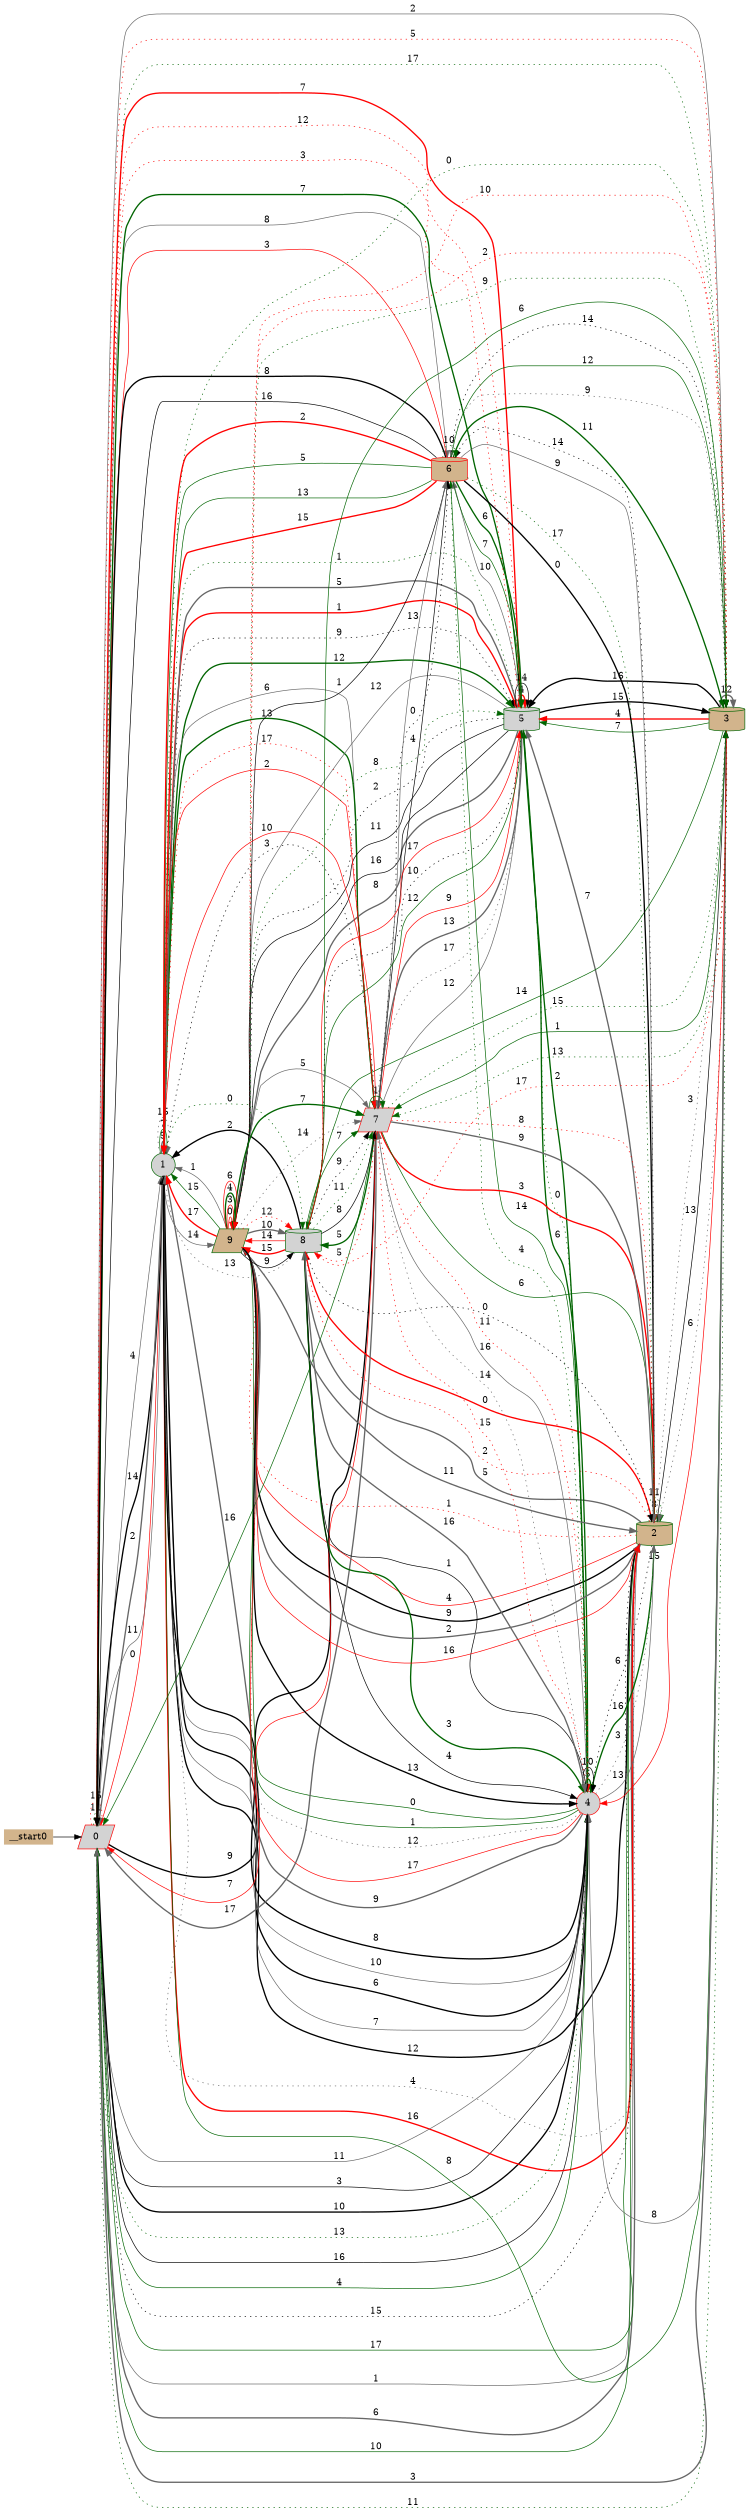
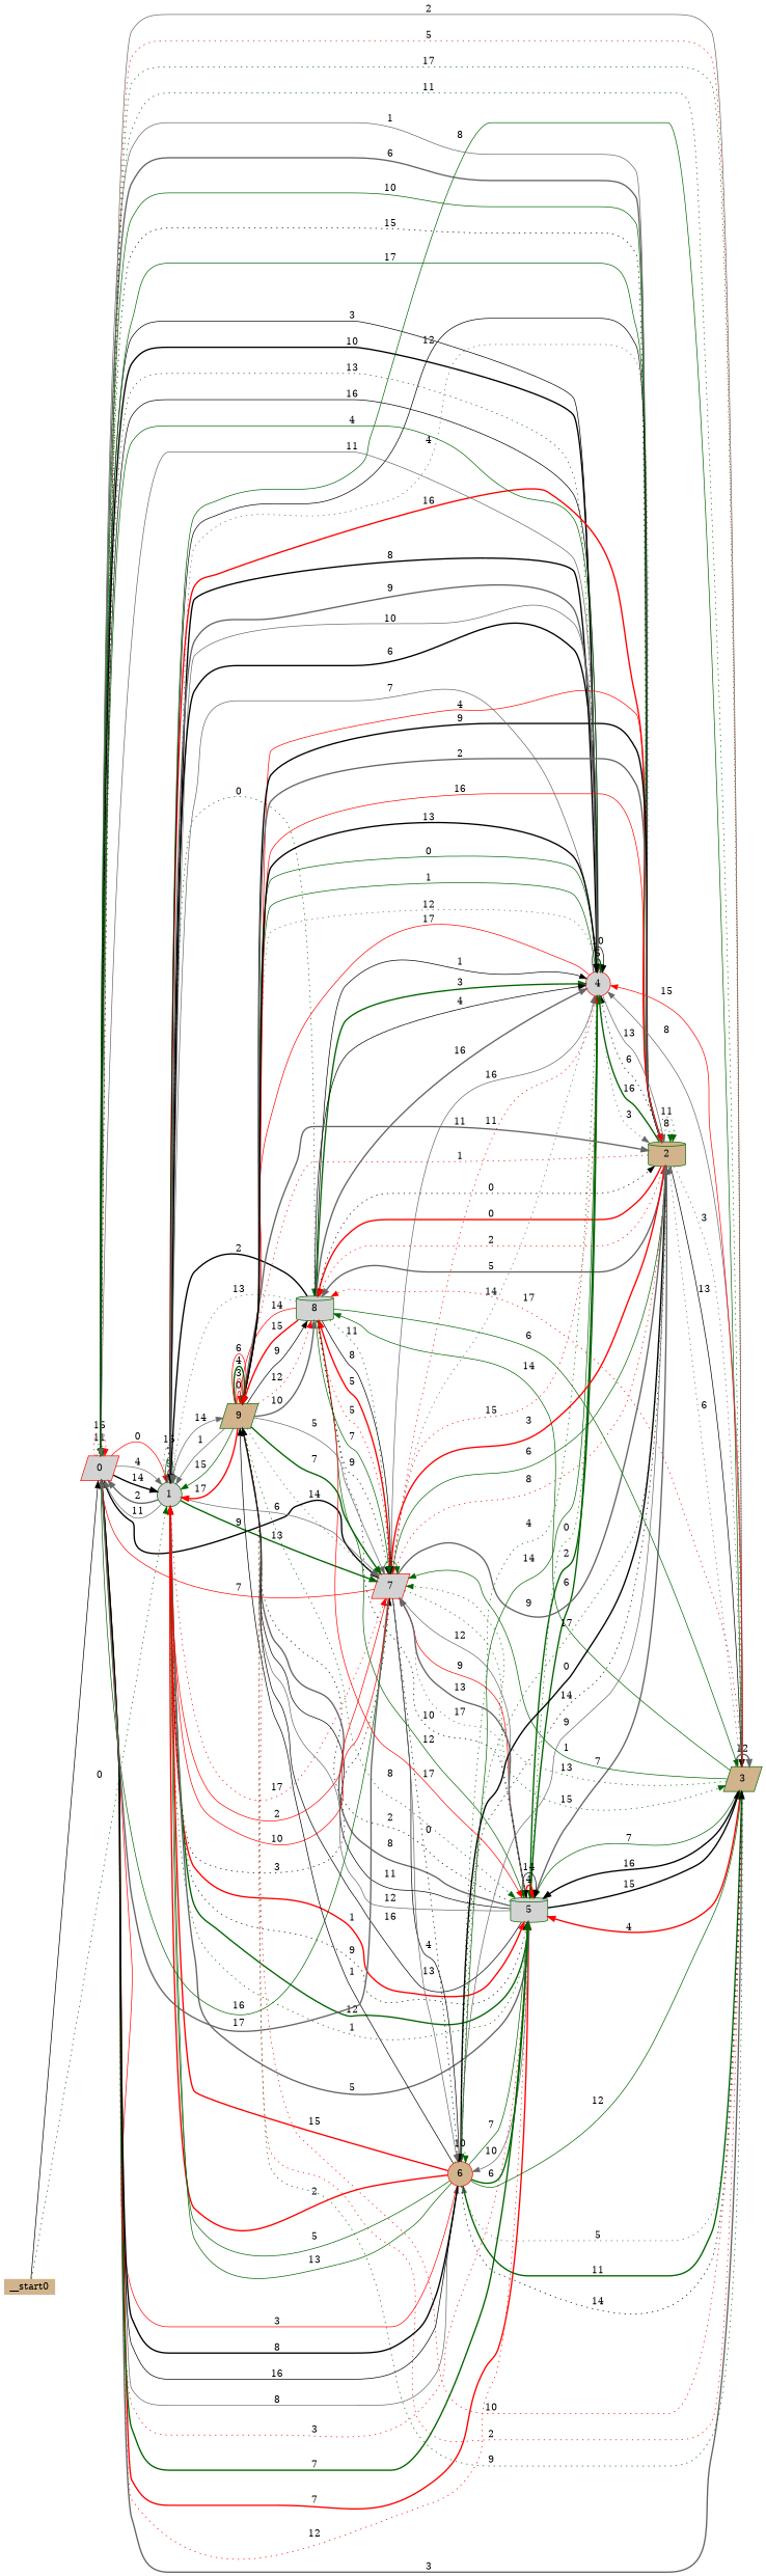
  digraph {
    rankdir=LR
    node [color=darkgreen fillcolor=lightgrey shape=cylinder style=filled]
    edge [color=darkgreen style=solid]
    n1 [color=red label=0 shape=parallelogram]
    n2 [label=1 shape=circle]
    n3 [fillcolor=tan label=2]
-   n4 [fillcolor=tan label=3]
+   n4 [fillcolor=tan label=3 shape=parallelogram]
    n5 [color=red label=4 shape=circle]
    n6 [label=5]
-   n7 [color=red fillcolor=tan label=6]
+   n7 [color=red fillcolor=tan label=6 shape=circle]
    n8 [color=red label=7 shape=parallelogram]
    n9 [label=8]
    n10 [fillcolor=tan label=9 shape=parallelogram]
    __start0 [color=blue fillcolor=tan height=0 shape=none width=0]
    n1 -> n1 [label=11 style=dotted]
    n1 -> n1 [color=red label=15 style=dotted]
    n1 -> n2 [color=red label=0]
    n1 -> n2 [color=gray40 label=4]
    n1 -> n2 [color=black label=14 style=bold]
    n1 -> n3 [color=gray40 label=1]
    n1 -> n3 [color=gray40 label=6 style=bold]
    n1 -> n4 [color=gray40 label=2]
    n1 -> n4 [color=red label=5 style=dotted]
    n1 -> n4 [label=17 style=dotted]
    n1 -> n5 [color=black label=3]
    n1 -> n5 [color=black label=10 style=bold]
    n1 -> n5 [label=13 style=dotted]
    n1 -> n5 [color=black label=16]
    n1 -> n6 [color=red label=7 style=bold]
    n1 -> n6 [color=red label=12 style=dotted]
    n1 -> n7 [color=gray40 label=8]
    n1 -> n8 [color=black label=9 style=bold]
    n2 -> n1 [color=gray40 label=2 style=bold]
    n2 -> n1 [color=gray40 label=11]
    n2 -> n2 [color=gray40 label=5 style=bold]
    n2 -> n2 [label=7]
    n2 -> n2 [color=gray40 label=15 style=dotted]
    n2 -> n3 [color=gray40 label=4 style=dotted]
    n2 -> n3 [color=red label=16 style=bold]
    n2 -> n4 [label=8]
    n2 -> n5 [color=gray40 label=10]
    n2 -> n6 [color=red label=1 style=bold]
    n2 -> n6 [color=black label=9 style=dotted]
    n2 -> n6 [label=12 style=bold]
    n2 -> n8 [color=black label=3 style=dotted]
    n2 -> n8 [color=gray40 label=6]
    n2 -> n8 [label=13 style=bold]
    n2 -> n8 [color=red label=17 style=dotted]
    n2 -> n9 [label=0 style=dotted]
    n2 -> n10 [color=gray40 label=14]
    n3 -> n1 [label=10]
    n3 -> n1 [color=black label=15 style=dotted]
    n3 -> n1 [label=17]
-   n3 -> n2 [color=black label=12 style=bold]
+   n3 -> n2 [color=black label=12]
    n3 -> n3 [label=8 style=dotted]
    n3 -> n3 [label=11 style=dotted]
    n3 -> n4 [color=gray40 label=3 style=dotted]
    n3 -> n4 [color=black label=13]
    n3 -> n5 [color=black label=6 style=dotted]
    n3 -> n5 [label=16 style=bold]
    n3 -> n6 [color=gray40 label=7 style=bold]
    n3 -> n7 [color=black label=14 style=dotted]
    n3 -> n9 [color=red label=0 style=bold]
    n3 -> n9 [color=red label=2 style=dotted]
    n3 -> n9 [color=gray40 label=5 style=bold]
    n3 -> n10 [color=red label=1 style=dotted]
    n3 -> n10 [color=red label=4]
    n3 -> n10 [color=black label=9 style=bold]
    n4 -> n1 [color=gray40 label=3 style=bold]
    n4 -> n1 [label=11 style=dotted]
-   n4 -> n2 [label=0 style=dotted]
+   __start0 -> n2 [label=0 style=dotted]
    n4 -> n3 [color=gray40 label=6 style=dotted]
    n4 -> n4 [color=gray40 label=12 style=bold]
    n4 -> n5 [color=gray40 label=8]
    n4 -> n5 [color=red label=15]
    n4 -> n6 [color=red label=4 style=bold]
    n4 -> n6 [label=7]
    n4 -> n6 [color=black label=16 style=bold]
-   n4 -> n7 [color=gray40 label=9 style=dotted]
+   n4 -> n7 [color=gray40 label=5 style=dotted]
    n4 -> n8 [label=1]
    n4 -> n8 [label=13 style=dotted]
    n4 -> n9 [label=14]
    n4 -> n9 [color=red label=17 style=dotted]
    n4 -> n10 [color=red label=2 style=dotted]
    n4 -> n10 [label=9 style=dotted]
    n4 -> n10 [color=red label=10 style=dotted]
    n5 -> n1 [label=4]
    n5 -> n1 [color=gray40 label=11]
    n5 -> n2 [color=black label=6 style=bold]
    n5 -> n2 [color=gray40 label=7]
    n5 -> n2 [color=black label=8 style=bold]
    n5 -> n2 [color=gray40 label=9 style=bold]
    n5 -> n3 [color=gray40 label=3 style=dotted]
    n5 -> n3 [color=gray40 label=13]
    n5 -> n5 [label=5 style=bold]
    n5 -> n5 [color=black label=10]
    n5 -> n6 [label=2 style=bold]
    n5 -> n7 [label=14]
    n5 -> n8 [color=red label=15 style=dotted]
    n5 -> n8 [color=gray40 label=16]
    n5 -> n10 [label=0]
    n5 -> n10 [label=1]
    n5 -> n10 [color=gray40 label=12 style=dotted]
    n5 -> n10 [color=red label=17]
    n6 -> n1 [color=red label=3 style=dotted]
    n6 -> n1 [label=7 style=bold]
    n6 -> n2 [label=1 style=dotted]
    n6 -> n2 [color=gray40 label=5 style=bold]
    n6 -> n4 [color=black label=15 style=bold]
    n6 -> n5 [label=0 style=dotted]
    n6 -> n5 [label=6 style=bold]
    n6 -> n6 [color=red label=4 style=bold]
    n6 -> n6 [color=black label=14]
    n6 -> n7 [color=gray40 label=10]
    n6 -> n8 [color=red label=9]
    n6 -> n8 [color=gray40 label=13 style=bold]
    n6 -> n8 [color=gray40 label=17 style=dotted]
    n6 -> n10 [color=black label=2 style=dotted]
    n6 -> n10 [color=gray40 label=8 style=bold]
    n6 -> n10 [color=black label=11]
    n6 -> n10 [color=gray40 label=12]
    n6 -> n10 [color=black label=16]
    n7 -> n1 [color=red label=3]
    n7 -> n1 [color=black label=8 style=bold]
    n7 -> n1 [color=black label=16]
    n7 -> n2 [color=red label=2 style=bold]
    n7 -> n2 [label=5]
    n7 -> n2 [label=13]
    n7 -> n2 [color=red label=15 style=bold]
    n7 -> n3 [color=black label=0 style=bold]
    n7 -> n3 [color=gray40 label=9]
    n7 -> n3 [label=17 style=dotted]
    n7 -> n4 [label=11 style=bold]
    n7 -> n4 [label=12]
    n7 -> n4 [color=black label=14 style=dotted]
    n7 -> n5 [label=4 style=dotted]
    n7 -> n6 [label=6 style=bold]
    n7 -> n6 [label=7]
    n7 -> n7 [label=10 style=dotted]
    n7 -> n10 [color=black label=1]
    n8 -> n1 [color=red label=7]
    n8 -> n1 [label=16]
    n8 -> n1 [color=gray40 label=17 style=bold]
    n8 -> n2 [color=red label=2]
    n8 -> n2 [color=red label=10]
    n8 -> n3 [color=red label=3 style=bold]
    n8 -> n3 [label=6]
    n8 -> n3 [color=red label=8 style=dotted]
    n8 -> n3 [color=gray40 label=9 style=bold]
    n8 -> n4 [label=15 style=dotted]
    n8 -> n5 [color=red label=11 style=dotted]
    n8 -> n5 [color=gray40 label=14 style=dotted]
    n8 -> n6 [color=gray40 label=12]
    n8 -> n7 [color=black label=0 style=dotted]
    n8 -> n7 [color=black label=4]
    n8 -> n7 [color=gray40 label=13]
    n8 -> n8 [label=1]
-   n8 -> n9 [label=5 style=bold]
+   n8 -> n9 [color=red label=5 style=bold]
    n9 -> n2 [color=black label=2 style=bold]
    n9 -> n2 [color=gray40 label=13 style=dotted]
    n9 -> n3 [color=black label=0 style=dotted]
    n9 -> n4 [label=6]
    n9 -> n5 [color=black label=1]
    n9 -> n5 [label=3 style=bold]
    n9 -> n5 [color=black label=4]
    n9 -> n5 [color=gray40 label=16 style=bold]
    n9 -> n6 [color=black label=10 style=dotted]
    n9 -> n6 [label=12]
    n9 -> n6 [color=red label=17]
    n9 -> n8 [color=red label=5 style=dotted]
    n9 -> n8 [label=7]
    n9 -> n8 [color=black label=8]
    n9 -> n8 [color=black label=9 style=dotted]
    n9 -> n8 [label=11 style=dotted]
    n9 -> n10 [color=red label=14]
    n9 -> n10 [color=red label=15 style=bold]
    n10 -> n2 [color=gray40 label=1]
    n10 -> n2 [label=15]
    n10 -> n2 [color=red label=17 style=bold]
    n10 -> n3 [color=gray40 label=2 style=bold]
    n10 -> n3 [color=gray40 label=11 style=bold]
    n10 -> n3 [color=red label=16]
    n10 -> n5 [color=black label=13 style=bold]
    n10 -> n6 [label=8 style=dotted]
    n10 -> n8 [color=gray40 label=5]
    n10 -> n8 [label=7 style=bold]
    n10 -> n8 [color=gray40 label=14 style=dotted]
    n10 -> n9 [color=black label=9]
    n10 -> n9 [color=gray40 label=10 style=bold]
    n10 -> n9 [color=red label=12 style=dotted]
    n10 -> n10 [color=red label=0]
    n10 -> n10 [color=red label=3]
    n10 -> n10 [label=4 style=bold]
    n10 -> n10 [color=red label=6]
    __start0 -> n1 [color=black]
  }
